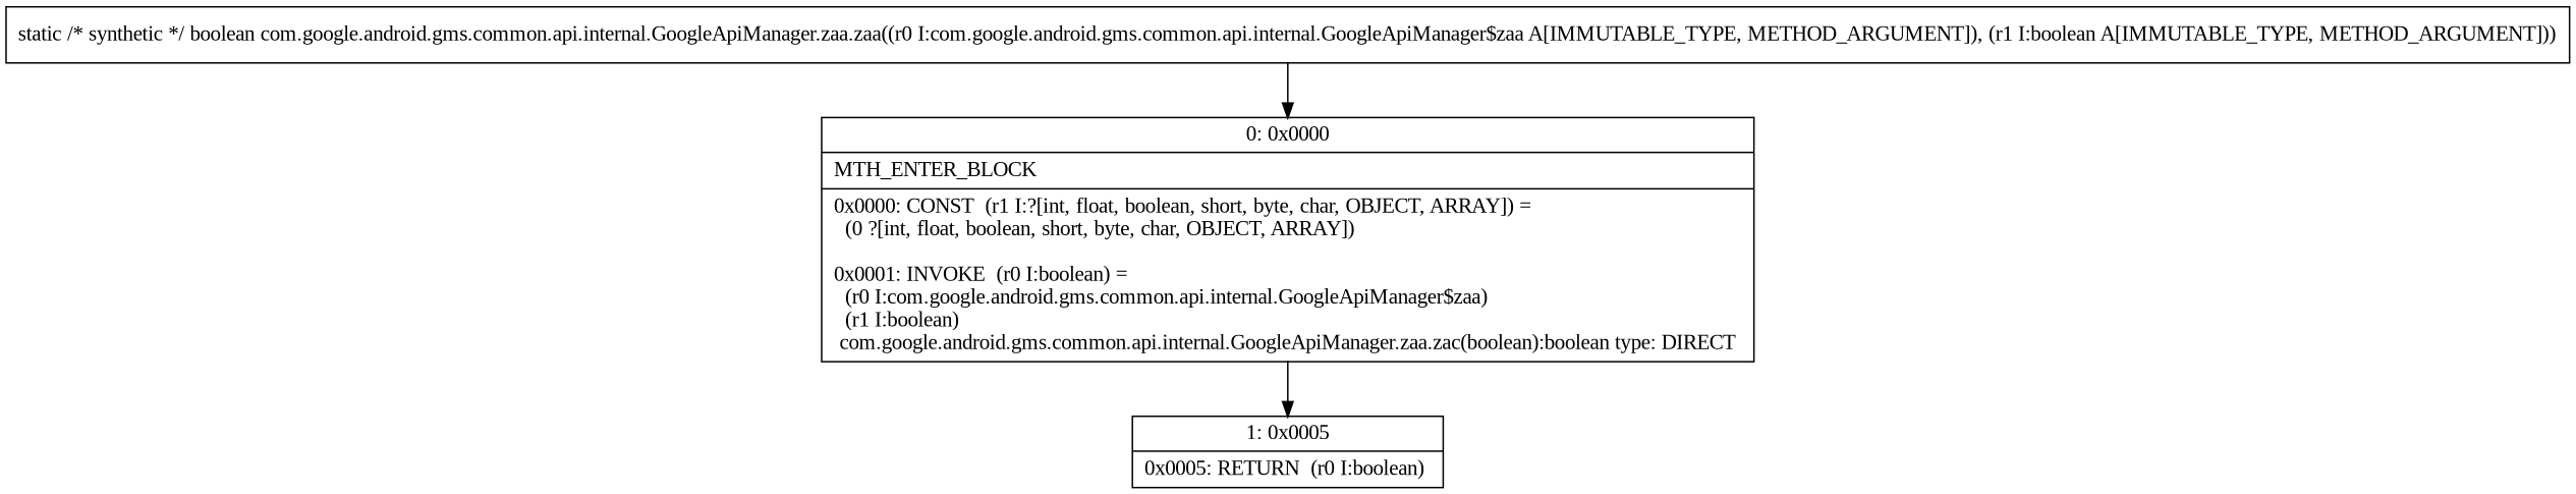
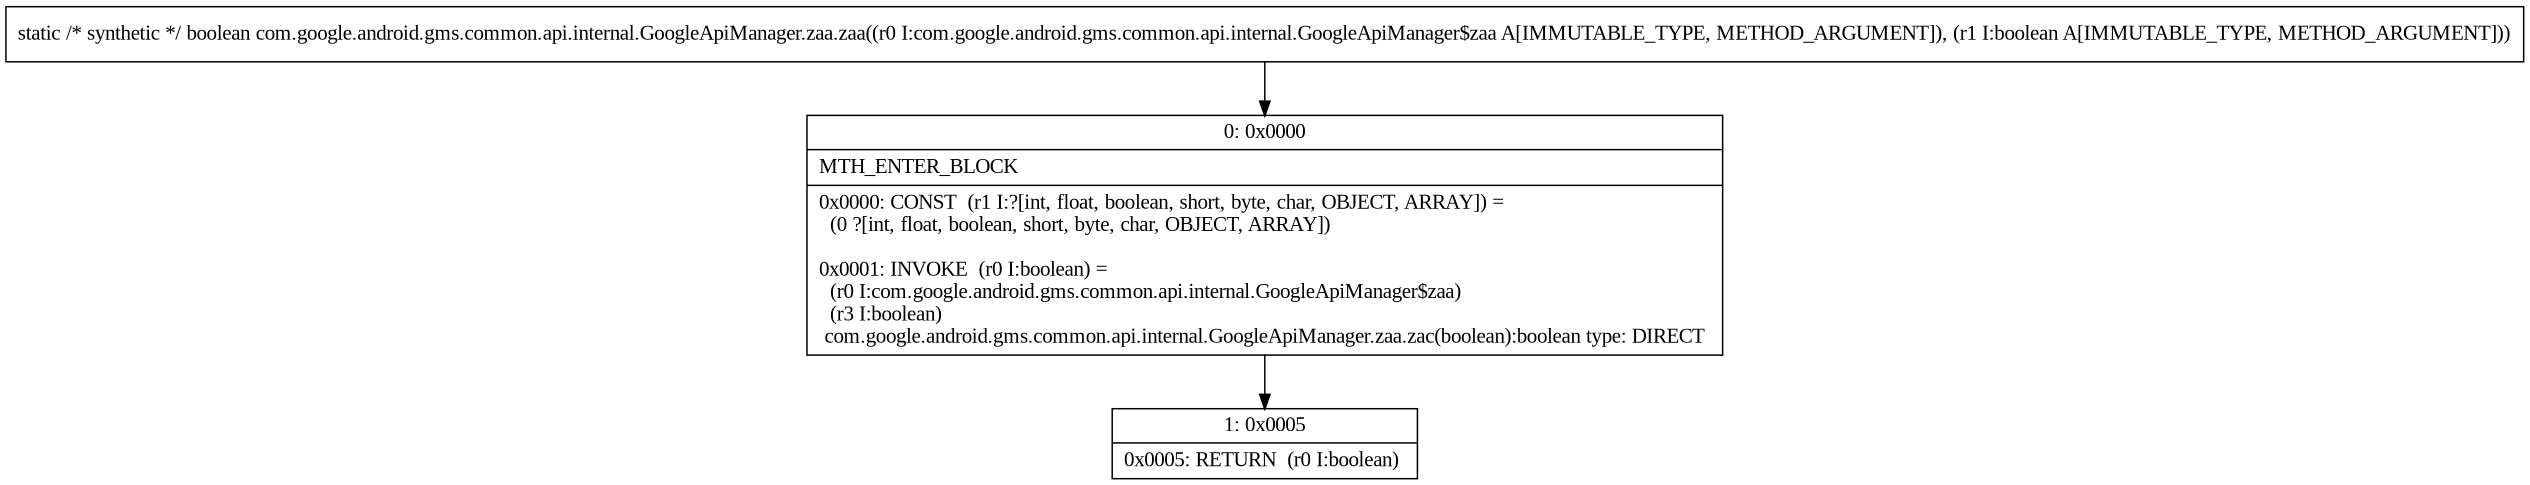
  digraph {
    fontname="Liberation Serif"
    node [shape=record fontname="Liberation Serif"]
    edge [fontname="Liberation Serif"]
-   n1 [label="{0\:\ 0x0000|MTH_ENTER_BLOCK\l|0x0000: CONST  (r1 I:?[int, float, boolean, short, byte, char, OBJECT, ARRAY]) = \l  (0 ?[int, float, boolean, short, byte, char, OBJECT, ARRAY])\l \l0x0001: INVOKE  (r0 I:boolean) = \l  (r0 I:com.google.android.gms.common.api.internal.GoogleApiManager$zaa)\l  (r1 I:boolean)\l com.google.android.gms.common.api.internal.GoogleApiManager.zaa.zac(boolean):boolean type: DIRECT \l}"]
+   n1 [label="{0\:\ 0x0000|MTH_ENTER_BLOCK\l|0x0000: CONST  (r1 I:?[int, float, boolean, short, byte, char, OBJECT, ARRAY]) = \l  (0 ?[int, float, boolean, short, byte, char, OBJECT, ARRAY])\l \l0x0001: INVOKE  (r0 I:boolean) = \l  (r0 I:com.google.android.gms.common.api.internal.GoogleApiManager$zaa)\l  (r3 I:boolean)\l com.google.android.gms.common.api.internal.GoogleApiManager.zaa.zac(boolean):boolean type: DIRECT \l}"]
    n2 [label="{1\:\ 0x0005|0x0005: RETURN  (r0 I:boolean) \l}"]
    n3 [label="{static \/* synthetic *\/ boolean com.google.android.gms.common.api.internal.GoogleApiManager.zaa.zaa((r0 I:com.google.android.gms.common.api.internal.GoogleApiManager$zaa A[IMMUTABLE_TYPE, METHOD_ARGUMENT]), (r1 I:boolean A[IMMUTABLE_TYPE, METHOD_ARGUMENT])) }"]
    n1 -> n2
    n3 -> n1
  }
